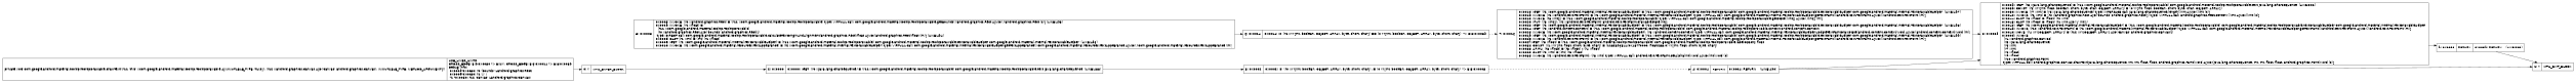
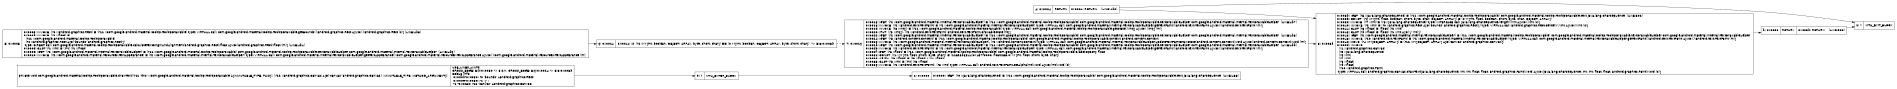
  digraph {
    fontname="DejaVu Sans"
    rankdir=LR
    node [fontname="DejaVu Sans" shape=record]
    edge [fontname="DejaVu Sans"]
    n1 [label="{0\:\ ?|MTH_ENTER_BLOCK\l}"]
    n2 [label="{2\:\ 0x0000|0x0000: IGET  (r0 I:java.lang.CharSequence) = (r11 I:com.google.android.material.tooltip.TooltipDrawable) com.google.android.material.tooltip.TooltipDrawable.text java.lang.CharSequence  (LINE:488)\l}"]
-   n3 [label="{3\:\ 0x0002|0x0002: IF  (r0 I:??[int, boolean, OBJECT, ARRAY, byte, short, char]) != (0 ??[int, boolean, OBJECT, ARRAY, byte, short, char])  \-\> B:5:0x0005 \l}"]
    n4 [label="{4\:\ 0x0004|RETURN\l|0x0004: RETURN    (LINE:490)\l}"]
    n5 [label="{1\:\ ?|MTH_EXIT_BLOCK\l}"]
    n6 [label="{8\:\ 0x0039|0x0039: IGET  (r5 I:java.lang.CharSequence) = (r11 I:com.google.android.material.tooltip.TooltipDrawable) com.google.android.material.tooltip.TooltipDrawable.text java.lang.CharSequence  (LINE:502)\l0x003b: CONST  (r6 I:??[int, float, boolean, short, byte, char, OBJECT, ARRAY]) = (0 ??[int, float, boolean, short, byte, char, OBJECT, ARRAY]) \l0x003c: INVOKE  (r7 I:int) = (r5 I:java.lang.CharSequence) type: INTERFACE call: java.lang.CharSequence.length():int A[MD:():int (c)]\l0x0040: INVOKE  (r2 I:int) = (r0 I:android.graphics.Rect A[D('bounds' android.graphics.Rect)]) type: VIRTUAL call: android.graphics.Rect.centerX():int A[MD:():int (c)]\l0x0044: CAST (r8 I:float) = (float) (r2 I:int) \l0x0045: CAST (r9 I:float) = (float) (r1 I:int A[D('y' int)]) \l0x0046: IGET  (r2 I:com.google.android.material.internal.TextDrawableHelper) = (r11 I:com.google.android.material.tooltip.TooltipDrawable) com.google.android.material.tooltip.TooltipDrawable.textDrawableHelper com.google.android.material.internal.TextDrawableHelper \l0x0048: INVOKE  (r10 I:android.text.TextPaint) = (r2 I:com.google.android.material.internal.TextDrawableHelper) type: VIRTUAL call: com.google.android.material.internal.TextDrawableHelper.getTextPaint():android.text.TextPaint A[MD:():android.text.TextPaint (m)]\l0x004c: MOVE  (r4 I:??[OBJECT, ARRAY]) = (r12 I:??[OBJECT, ARRAY] A[D('canvas' android.graphics.Canvas)]) \l0x000d: INVOKE  \l  (r4 I:android.graphics.Canvas)\l  (r5 I:java.lang.CharSequence)\l  (r6 I:int)\l  (r7 I:int)\l  (r8 I:float)\l  (r9 I:float)\l  (r10 I:android.graphics.Paint)\l type: VIRTUAL call: android.graphics.Canvas.drawText(java.lang.CharSequence, int, int, float, float, android.graphics.Paint):void A[MD:(java.lang.CharSequence, int, int, float, float, android.graphics.Paint):void (c)]\l}"]
    n7 [label="{5\:\ 0x0005|0x0005: INVOKE  (r0 I:android.graphics.Rect) = (r11 I:com.google.android.material.tooltip.TooltipDrawable) type: VIRTUAL call: com.google.android.material.tooltip.TooltipDrawable.getBounds():android.graphics.Rect A[MD:():android.graphics.Rect (s)] (LINE:493)\l0x0009: INVOKE  (r1 I:float) = \l  (r11 I:com.google.android.material.tooltip.TooltipDrawable)\l  (r0 I:android.graphics.Rect A[D('bounds' android.graphics.Rect)])\l type: DIRECT call: com.google.android.material.tooltip.TooltipDrawable.calculateTextOriginAndAlignment(android.graphics.Rect):float A[MD:(android.graphics.Rect):float (m)] (LINE:494)\l0x000d: CAST (r1 I:int) = (int) (r1 I:float) \l0x000e: IGET  (r2 I:com.google.android.material.internal.TextDrawableHelper) = (r11 I:com.google.android.material.tooltip.TooltipDrawable) com.google.android.material.tooltip.TooltipDrawable.textDrawableHelper com.google.android.material.internal.TextDrawableHelper  (LINE:496)\l0x0010: INVOKE  (r2 I:com.google.android.material.resources.TextAppearance) = (r2 I:com.google.android.material.internal.TextDrawableHelper) type: VIRTUAL call: com.google.android.material.internal.TextDrawableHelper.getTextAppearance():com.google.android.material.resources.TextAppearance A[MD:():com.google.android.material.resources.TextAppearance (m)]\l}"]
    n8 [label="{6\:\ 0x0014|0x0014: IF  (r2 I:??[int, boolean, OBJECT, ARRAY, byte, short, char]) == (0 ??[int, boolean, OBJECT, ARRAY, byte, short, char])  \-\> B:8:0x0039 \l}"]
    n9 [label="{7\:\ 0x0016|0x0016: IGET  (r2 I:com.google.android.material.internal.TextDrawableHelper) = (r11 I:com.google.android.material.tooltip.TooltipDrawable) com.google.android.material.tooltip.TooltipDrawable.textDrawableHelper com.google.android.material.internal.TextDrawableHelper  (LINE:497)\l0x0018: INVOKE  (r2 I:android.text.TextPaint) = (r2 I:com.google.android.material.internal.TextDrawableHelper) type: VIRTUAL call: com.google.android.material.internal.TextDrawableHelper.getTextPaint():android.text.TextPaint A[MD:():android.text.TextPaint (m)]\l0x001c: INVOKE  (r3 I:int[]) = (r11 I:com.google.android.material.tooltip.TooltipDrawable) type: VIRTUAL call: com.google.android.material.tooltip.TooltipDrawable.getState():int[] A[MD:():int[] (m)]\l0x0020: IPUT  (r3 I:int[]), (r2 I:android.text.TextPaint) android.text.TextPaint.drawableState int[] \l0x0022: IGET  (r2 I:com.google.android.material.internal.TextDrawableHelper) = (r11 I:com.google.android.material.tooltip.TooltipDrawable) com.google.android.material.tooltip.TooltipDrawable.textDrawableHelper com.google.android.material.internal.TextDrawableHelper  (LINE:498)\l0x0024: IGET  (r3 I:android.content.Context) = (r11 I:com.google.android.material.tooltip.TooltipDrawable) com.google.android.material.tooltip.TooltipDrawable.context android.content.Context \l0x0026: INVOKE  (r2 I:com.google.android.material.internal.TextDrawableHelper), (r3 I:android.content.Context) type: VIRTUAL call: com.google.android.material.internal.TextDrawableHelper.updateTextPaintDrawState(android.content.Context):void A[MD:(android.content.Context):void (m)]\l0x0029: IGET  (r2 I:com.google.android.material.internal.TextDrawableHelper) = (r11 I:com.google.android.material.tooltip.TooltipDrawable) com.google.android.material.tooltip.TooltipDrawable.textDrawableHelper com.google.android.material.internal.TextDrawableHelper  (LINE:499)\l0x002b: INVOKE  (r2 I:android.text.TextPaint) = (r2 I:com.google.android.material.internal.TextDrawableHelper) type: VIRTUAL call: com.google.android.material.internal.TextDrawableHelper.getTextPaint():android.text.TextPaint A[MD:():android.text.TextPaint (m)]\l0x002f: IGET  (r3 I:float) = (r11 I:com.google.android.material.tooltip.TooltipDrawable) com.google.android.material.tooltip.TooltipDrawable.labelOpacity float \l0x0031: CONST  (r4 I:??[int, float, short, byte, char]) = (1132396544(0x437f0000, float:255.0) ??[int, float, short, byte, char]) \l0x0033: ARITH  (r3 I:float) = (r3 I:float) * (r4 I:float) \l0x0035: CAST (r3 I:int) = (int) (r3 I:float) \l0x0036: INVOKE  (r2 I:android.text.TextPaint), (r3 I:int) type: VIRTUAL call: android.text.TextPaint.setAlpha(int):void A[MD:(int):void (c)]\l}"]
    n10 [label="{9\:\ 0x0050|RETURN\l|0x0059: RETURN    (LINE:503)\l}"]
    n11 [label="{private void com.google.android.material.tooltip.TooltipDrawable.drawText((r11 'this' I:com.google.android.material.tooltip.TooltipDrawable A[IMMUTABLE_TYPE, THIS]), (r12 I:android.graphics.Canvas A[D('canvas' android.graphics.Canvas), IMMUTABLE_TYPE, METHOD_ARGUMENT]))  | USE_LINES_HINTS\lCROSS_EDGE: B:9:0x0050 \-\> B:1:?, CROSS_EDGE: B:6:0x0014 \-\> B:8:0x0039\lDebug Info:\l  0x0009\-0x0050: r0 'bounds' Landroid\/graphics\/Rect;\l  0x000e\-0x0050: r1 'y' I\l  \-1 \-0x0050: r12 'canvas' Landroid\/graphics\/Canvas;\l}"]
    n1 -> n2
-   n2 -> n3
-   n3 -> n4 [style=dashed]
    n4 -> n5
    n4 -> n6
    n6 -> n10
    n7 -> n8
    n8 -> n9 [style=dashed]
    n9 -> n6
    n10 -> n5
    n11 -> n1
  }
